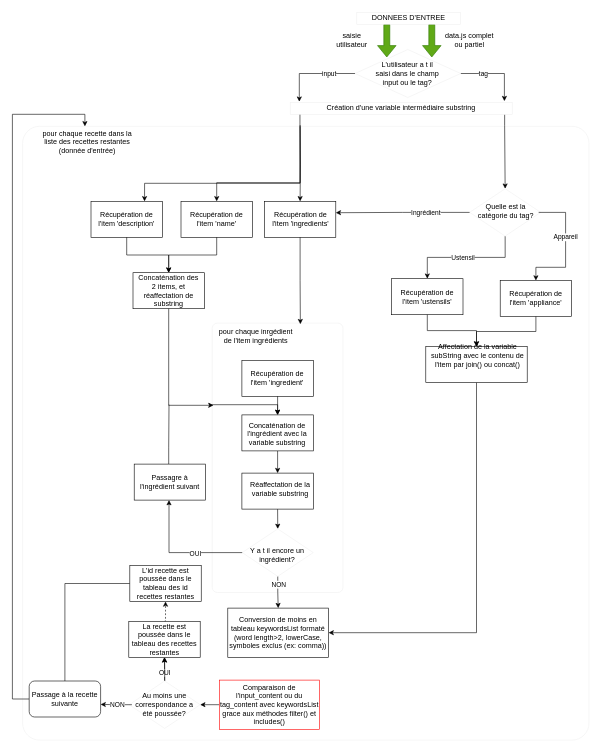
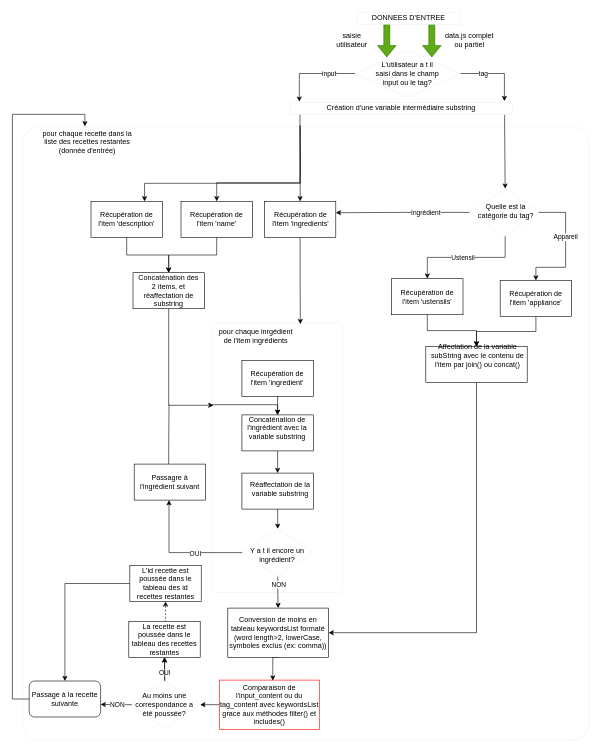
  <mxCell id="0" />
  <mxCell id="1" parent="0" />
  <mxCell id="2" value="" style="shape=flexArrow;endArrow=classic;html=1;fillColor=#60a917;strokeColor=#2D7600;" parent="1" edge="1"><mxGeometry width="50" height="50" relative="1" as="geometry"><mxPoint x="644" y="40" as="sourcePoint" /><mxPoint x="644" y="95" as="targetPoint" /></mxGeometry></mxCell>
  <mxCell id="3" value="" style="shape=flexArrow;endArrow=classic;html=1;fillColor=#60a917;strokeColor=#2D7600;" parent="1" edge="1"><mxGeometry width="50" height="50" relative="1" as="geometry"><mxPoint x="719" y="40" as="sourcePoint" /><mxPoint x="719" y="95" as="targetPoint" /></mxGeometry></mxCell>
  <mxCell id="4" value="DONNEES D'ENTREE" style="text;html=1;fillColor=none;align=center;verticalAlign=middle;whiteSpace=wrap;rounded=0;strokeColor=#f0f0f0;" parent="1" vertex="1"><mxGeometry x="594" y="20" width="173" height="20" as="geometry" /></mxCell>
  <mxCell id="5" value="saisie utilisateur" style="text;html=1;strokeColor=none;fillColor=none;align=center;verticalAlign=middle;whiteSpace=wrap;rounded=0;" parent="1" vertex="1"><mxGeometry x="566" y="56" width="40" height="20" as="geometry" /></mxCell>
  <mxCell id="6" value="data.js complet ou partiel" style="text;html=1;strokeColor=none;fillColor=none;align=center;verticalAlign=middle;whiteSpace=wrap;rounded=0;" parent="1" vertex="1"><mxGeometry x="739.5" y="56" width="84" height="20" as="geometry" /></mxCell>
  <mxCell id="7" value="" style="rounded=1;whiteSpace=wrap;html=1;strokeColor=#f0f0f0;arcSize=3;fontStyle=1" parent="1" vertex="1"><mxGeometry x="37" y="210" width="944" height="1023" as="geometry" /></mxCell>
  <mxCell id="8" value="pour chaque recette dans la liste des recettes restantes (donnée d'entrée)" style="text;html=1;strokeColor=none;fillColor=none;align=center;verticalAlign=middle;whiteSpace=wrap;rounded=0;" parent="1" vertex="1"><mxGeometry x="63.5" y="226" width="161.5" height="20" as="geometry" /></mxCell>
  <mxCell id="9" value="" style="group" parent="1" vertex="1" connectable="0"><mxGeometry x="151" y="335" width="119" height="60" as="geometry" /></mxCell>
  <mxCell id="10" value="" style="rounded=0;whiteSpace=wrap;html=1;" parent="9" vertex="1"><mxGeometry width="119" height="60" as="geometry" /></mxCell>
  <mxCell id="11" value="Récupération de l'item 'description'" style="text;html=1;strokeColor=none;fillColor=none;align=center;verticalAlign=middle;whiteSpace=wrap;rounded=0;" parent="9" vertex="1"><mxGeometry x="4.958" y="20" width="109.083" height="20" as="geometry" /></mxCell>
  <mxCell id="12" value="" style="group" parent="1" vertex="1" connectable="0"><mxGeometry x="301" y="335" width="119" height="60" as="geometry" /></mxCell>
  <mxCell id="13" value="" style="rounded=0;whiteSpace=wrap;html=1;" parent="12" vertex="1"><mxGeometry width="119" height="60" as="geometry" /></mxCell>
  <mxCell id="14" value="Récupération de l'item 'name'" style="text;html=1;fillColor=none;align=center;verticalAlign=middle;whiteSpace=wrap;rounded=0;" parent="12" vertex="1"><mxGeometry x="4.958" y="20" width="109.083" height="20" as="geometry" /></mxCell>
  <mxCell id="15" value="" style="group" parent="1" vertex="1" connectable="0"><mxGeometry x="441" y="335" width="119" height="60" as="geometry" /></mxCell>
  <mxCell id="16" value="" style="rounded=0;whiteSpace=wrap;html=1;" parent="15" vertex="1"><mxGeometry x="-1" width="119" height="60" as="geometry" /></mxCell>
  <mxCell id="17" value="Récupération de l'item 'ingredients'" style="text;html=1;strokeColor=none;fillColor=none;align=center;verticalAlign=middle;whiteSpace=wrap;rounded=0;" parent="15" vertex="1"><mxGeometry x="4.958" y="20" width="109.083" height="20" as="geometry" /></mxCell>
  <mxCell id="18" value="" style="group" parent="1" vertex="1" connectable="0"><mxGeometry x="221" y="454" width="119" height="60" as="geometry" /></mxCell>
  <mxCell id="19" value="" style="rounded=0;whiteSpace=wrap;html=1;" parent="18" vertex="1"><mxGeometry width="119" height="60" as="geometry" /></mxCell>
  <mxCell id="20" value="Concaténation des 2 items, et réaffectation de substring" style="text;html=1;strokeColor=none;fillColor=none;align=center;verticalAlign=middle;whiteSpace=wrap;rounded=0;" parent="18" vertex="1"><mxGeometry x="4.958" y="20" width="109.083" height="20" as="geometry" /></mxCell>
  <mxCell id="21" style="edgeStyle=orthogonalEdgeStyle;rounded=0;orthogonalLoop=1;jettySize=auto;html=1;entryX=0.5;entryY=0;entryDx=0;entryDy=0;" parent="1" source="10" target="19" edge="1"><mxGeometry relative="1" as="geometry" /></mxCell>
  <mxCell id="22" style="edgeStyle=orthogonalEdgeStyle;rounded=0;orthogonalLoop=1;jettySize=auto;html=1;exitX=0.5;exitY=1;exitDx=0;exitDy=0;entryX=0.5;entryY=0;entryDx=0;entryDy=0;" parent="1" source="13" target="19" edge="1"><mxGeometry relative="1" as="geometry" /></mxCell>
  <mxCell id="23" value="" style="rounded=1;whiteSpace=wrap;html=1;strokeColor=#f0f0f0;arcSize=4;fontStyle=1" parent="1" vertex="1"><mxGeometry x="353" y="538" width="218" height="449" as="geometry" /></mxCell>
  <mxCell id="24" value="pour chaque inrgédient de l'item ingrédients" style="text;html=1;strokeColor=none;fillColor=none;align=center;verticalAlign=middle;whiteSpace=wrap;rounded=0;" parent="1" vertex="1"><mxGeometry x="363" y="550" width="126" height="20" as="geometry" /></mxCell>
  <mxCell id="25" value="" style="group" parent="1" vertex="1" connectable="0"><mxGeometry x="402.5" y="600" width="119" height="60" as="geometry" /></mxCell>
  <mxCell id="26" value="" style="rounded=0;whiteSpace=wrap;html=1;" parent="25" vertex="1"><mxGeometry width="119" height="60" as="geometry" /></mxCell>
  <mxCell id="27" value="Récupération de l'item 'ingredient'" style="text;html=1;strokeColor=none;fillColor=none;align=center;verticalAlign=middle;whiteSpace=wrap;rounded=0;" parent="25" vertex="1"><mxGeometry x="4.958" y="20" width="109.083" height="20" as="geometry" /></mxCell>
  <mxCell id="28" style="edgeStyle=orthogonalEdgeStyle;rounded=0;orthogonalLoop=1;jettySize=auto;html=1;exitX=0.5;exitY=1;exitDx=0;exitDy=0;" parent="1" source="19" edge="1"><mxGeometry relative="1" as="geometry"><mxPoint x="355" y="675" as="targetPoint" /><Array as="points"><mxPoint x="281" y="675" /><mxPoint x="355" y="675" /></Array></mxGeometry></mxCell>
  <mxCell id="29" style="edgeStyle=orthogonalEdgeStyle;rounded=0;orthogonalLoop=1;jettySize=auto;html=1;exitX=0.5;exitY=1;exitDx=0;exitDy=0;entryX=0.5;entryY=0;entryDx=0;entryDy=0;" parent="1" source="30" target="35" edge="1"><mxGeometry relative="1" as="geometry" /></mxCell>
  <mxCell id="30" value="" style="rounded=0;whiteSpace=wrap;html=1;" parent="1" vertex="1"><mxGeometry x="402.5" y="691" width="119" height="60" as="geometry" /></mxCell>
  <mxCell id="31" style="edgeStyle=orthogonalEdgeStyle;rounded=0;orthogonalLoop=1;jettySize=auto;html=1;exitX=0.5;exitY=1;exitDx=0;exitDy=0;entryX=0.5;entryY=0;entryDx=0;entryDy=0;" parent="1" source="26" target="30" edge="1"><mxGeometry relative="1" as="geometry" /></mxCell>
- <mxCell id="32" value="Concaténation de l'ingrédient avec la variable substring" style="text;html=1;strokeColor=none;fillColor=none;align=center;verticalAlign=middle;whiteSpace=wrap;rounded=0;" parent="1" vertex="1"><mxGeometry x="407.458" y="713" width="109.083" height="20" as="geometry" /></mxCell>
+ <mxCell id="32" value="Concaténation de l'ingrédient avec la variable substring" style="text;html=1;strokeColor=none;fillColor=none;align=center;verticalAlign=middle;whiteSpace=wrap;rounded=0;" parent="1" vertex="1"><mxGeometry x="407.458" y="703" width="109.083" height="20" as="geometry" /></mxCell>
  <mxCell id="33" style="edgeStyle=orthogonalEdgeStyle;rounded=0;orthogonalLoop=1;jettySize=auto;html=1;exitX=0.5;exitY=1;exitDx=0;exitDy=0;" parent="1" source="23" target="23" edge="1"><mxGeometry relative="1" as="geometry" /></mxCell>
  <mxCell id="34" style="edgeStyle=orthogonalEdgeStyle;rounded=0;orthogonalLoop=1;jettySize=auto;html=1;exitX=0.5;exitY=1;exitDx=0;exitDy=0;entryX=0.5;entryY=0;entryDx=0;entryDy=0;" parent="1" source="35" target="39" edge="1"><mxGeometry relative="1" as="geometry" /></mxCell>
  <mxCell id="35" value="" style="rounded=0;whiteSpace=wrap;html=1;" parent="1" vertex="1"><mxGeometry x="402.5" y="788" width="119" height="60" as="geometry" /></mxCell>
  <mxCell id="36" value="Réaffectation de la variable substring" style="text;html=1;strokeColor=none;fillColor=none;align=center;verticalAlign=middle;whiteSpace=wrap;rounded=0;" parent="1" vertex="1"><mxGeometry x="412.418" y="804" width="109.083" height="20" as="geometry" /></mxCell>
  <mxCell id="37" value="" style="edgeStyle=orthogonalEdgeStyle;rounded=0;orthogonalLoop=1;jettySize=auto;exitX=0.5;exitY=1;exitDx=0;exitDy=0;entryX=0.5;entryY=0;entryDx=0;entryDy=0;endArrow=classic;endFill=1;html=1;" parent="1" source="39" target="52" edge="1"><mxGeometry relative="1" as="geometry" /></mxCell>
  <mxCell id="38" value="NON" style="edgeLabel;html=1;align=center;verticalAlign=middle;resizable=0;points=[];" parent="37" vertex="1" connectable="0"><mxGeometry x="0.201" relative="1" as="geometry"><mxPoint y="-18" as="offset" /></mxGeometry></mxCell>
  <mxCell id="39" value="" style="rhombus;whiteSpace=wrap;html=1;strokeColor=#f0f0f0;" parent="1" vertex="1"><mxGeometry x="403" y="881" width="118.5" height="79" as="geometry" /></mxCell>
  <mxCell id="40" value="Y a t il encore un ingrédient?" style="text;html=1;strokeColor=none;fillColor=none;align=center;verticalAlign=middle;whiteSpace=wrap;rounded=0;" parent="1" vertex="1"><mxGeometry x="407.458" y="913.5" width="109.083" height="20" as="geometry" /></mxCell>
  <mxCell id="41" style="edgeStyle=orthogonalEdgeStyle;rounded=0;orthogonalLoop=1;jettySize=auto;html=1;exitX=0.5;exitY=0;exitDx=0;exitDy=0;endArrow=none;endFill=0;" parent="1" edge="1"><mxGeometry relative="1" as="geometry"><mxPoint x="281" y="674" as="targetPoint" /><mxPoint x="280.5" y="773" as="sourcePoint" /><Array as="points"><mxPoint x="281" y="746" /><mxPoint x="281" y="746" /></Array></mxGeometry></mxCell>
  <mxCell id="42" value="Passagre à l'ingrédient suivant" style="rounded=0;whiteSpace=wrap;html=1;" parent="1" vertex="1"><mxGeometry x="223" y="773" width="119" height="60" as="geometry" /></mxCell>
  <mxCell id="43" value="" style="edgeStyle=orthogonalEdgeStyle;rounded=0;orthogonalLoop=1;jettySize=auto;html=1;exitX=0;exitY=0.5;exitDx=0;exitDy=0;" parent="1" source="39" edge="1"><mxGeometry relative="1" as="geometry"><mxPoint x="281" y="833" as="targetPoint" /><mxPoint x="403" y="920.5" as="sourcePoint" /><Array as="points"><mxPoint x="281" y="921" /></Array></mxGeometry></mxCell>
  <mxCell id="44" value="OUI" style="edgeLabel;html=1;align=center;verticalAlign=middle;resizable=0;points=[];" parent="43" vertex="1" connectable="0"><mxGeometry x="-0.592" y="1" relative="1" as="geometry"><mxPoint x="-36" as="offset" /></mxGeometry></mxCell>
  <mxCell id="45" style="edgeStyle=orthogonalEdgeStyle;rounded=0;orthogonalLoop=1;jettySize=auto;html=1;exitX=0;exitY=0.5;exitDx=0;exitDy=0;endArrow=classic;endFill=1;entryX=0.041;entryY=-0.05;entryDx=0;entryDy=0;entryPerimeter=0;" parent="1" source="49" target="93" edge="1"><mxGeometry relative="1" as="geometry"><mxPoint x="499" y="210" as="targetPoint" /></mxGeometry></mxCell>
  <mxCell id="46" value="input" style="edgeLabel;html=1;align=center;verticalAlign=middle;resizable=0;points=[];" parent="45" vertex="1" connectable="0"><mxGeometry x="-0.203" y="4" relative="1" as="geometry"><mxPoint x="12" y="-4" as="offset" /></mxGeometry></mxCell>
  <mxCell id="47" style="edgeStyle=orthogonalEdgeStyle;rounded=0;orthogonalLoop=1;jettySize=auto;html=1;exitX=1;exitY=0.5;exitDx=0;exitDy=0;endArrow=classic;endFill=1;" parent="1" source="49" edge="1"><mxGeometry relative="1" as="geometry"><mxPoint x="840" y="168" as="targetPoint" /><Array as="points"><mxPoint x="840" y="122" /><mxPoint x="840" y="168" /></Array></mxGeometry></mxCell>
  <mxCell id="48" value="tag" style="edgeLabel;html=1;align=center;verticalAlign=middle;resizable=0;points=[];" parent="47" vertex="1" connectable="0"><mxGeometry x="-0.04" y="-1" relative="1" as="geometry"><mxPoint x="-20" y="-1" as="offset" /></mxGeometry></mxCell>
  <mxCell id="49" value="" style="rhombus;whiteSpace=wrap;html=1;strokeColor=#f0f0f0;" parent="1" vertex="1"><mxGeometry x="591" y="82" width="176" height="80" as="geometry" /></mxCell>
  <mxCell id="50" value="L'utilisateur a t il saisi dans le champ input ou le tag?" style="text;html=1;strokeColor=none;fillColor=none;align=center;verticalAlign=middle;whiteSpace=wrap;rounded=0;" parent="1" vertex="1"><mxGeometry x="624.458" y="112" width="109.083" height="20" as="geometry" /></mxCell>
+ <mxCell id="51" style="edgeStyle=orthogonalEdgeStyle;rounded=0;orthogonalLoop=1;jettySize=auto;html=1;exitX=0.5;exitY=1;exitDx=0;exitDy=0;entryX=0.533;entryY=0.01;entryDx=0;entryDy=0;entryPerimeter=0;endArrow=classic;endFill=1;" parent="1" source="52" target="54" edge="1"><mxGeometry relative="1" as="geometry" /></mxCell>
  <mxCell id="52" value="Conversion de moins en tableau keywordsList formaté (word length&amp;gt;2, lowerCase, symboles exclus (ex: comma))" style="rounded=0;whiteSpace=wrap;html=1;" parent="1" vertex="1"><mxGeometry x="379" y="1013" width="168" height="82" as="geometry" /></mxCell>
  <mxCell id="53" style="edgeStyle=orthogonalEdgeStyle;rounded=0;orthogonalLoop=1;jettySize=auto;html=1;exitX=0;exitY=0.5;exitDx=0;exitDy=0;entryX=1;entryY=0.5;entryDx=0;entryDy=0;endArrow=classic;endFill=1;" parent="1" source="54" target="58" edge="1"><mxGeometry relative="1" as="geometry" /></mxCell>
  <mxCell id="54" value="Comparaison de l'input_content ou du tag_content avec keywordsList grace aux méthodes filter() et includes()" style="rounded=0;whiteSpace=wrap;html=1;strokeColor=#FF0000;" parent="1" vertex="1"><mxGeometry x="365" y="1133" width="167" height="82" as="geometry" /></mxCell>
  <mxCell id="55" style="edgeStyle=orthogonalEdgeStyle;rounded=0;orthogonalLoop=1;jettySize=auto;html=1;exitX=0.5;exitY=0;exitDx=0;exitDy=0;entryX=0.5;entryY=1;entryDx=0;entryDy=0;endArrow=classic;endFill=1;" parent="1" source="58" target="63" edge="1"><mxGeometry relative="1" as="geometry" /></mxCell>
  <mxCell id="56" value="OUI" style="edgeLabel;html=1;align=center;verticalAlign=middle;resizable=0;points=[];" parent="55" vertex="1" connectable="0"><mxGeometry x="0.261" relative="1" as="geometry"><mxPoint y="11" as="offset" /></mxGeometry></mxCell>
  <mxCell id="57" value="" style="edgeStyle=orthogonalEdgeStyle;rounded=0;orthogonalLoop=1;jettySize=auto;html=1;endArrow=classic;endFill=1;" parent="1" source="58" target="63" edge="1"><mxGeometry relative="1" as="geometry" /></mxCell>
  <mxCell id="58" value="" style="rhombus;whiteSpace=wrap;html=1;strokeColor=#f0f0f0;" parent="1" vertex="1"><mxGeometry x="214.5" y="1134.5" width="118.5" height="79" as="geometry" /></mxCell>
  <mxCell id="59" style="edgeStyle=orthogonalEdgeStyle;rounded=0;orthogonalLoop=1;jettySize=auto;html=1;exitX=0;exitY=0.5;exitDx=0;exitDy=0;entryX=1;entryY=0.65;entryDx=0;entryDy=0;entryPerimeter=0;endArrow=classic;endFill=1;" parent="1" source="61" target="67" edge="1"><mxGeometry relative="1" as="geometry" /></mxCell>
  <mxCell id="60" value="NON" style="edgeLabel;html=1;align=center;verticalAlign=middle;resizable=0;points=[];" parent="59" vertex="1" connectable="0"><mxGeometry x="0.265" y="1" relative="1" as="geometry"><mxPoint x="8" as="offset" /></mxGeometry></mxCell>
  <mxCell id="61" value="Au moins une correspondance a été poussée?" style="text;html=1;strokeColor=none;fillColor=none;align=center;verticalAlign=middle;whiteSpace=wrap;rounded=0;" parent="1" vertex="1"><mxGeometry x="219.208" y="1164" width="109.083" height="20" as="geometry" /></mxCell>
  <mxCell id="62" style="edgeStyle=orthogonalEdgeStyle;rounded=0;orthogonalLoop=1;jettySize=auto;html=1;exitX=0.5;exitY=0;exitDx=0;exitDy=0;entryX=0.5;entryY=1;entryDx=0;entryDy=0;endArrow=classic;endFill=1;dashed=1;" parent="1" source="63" target="65" edge="1"><mxGeometry relative="1" as="geometry" /></mxCell>
  <mxCell id="63" value="La recette est poussée dans le tableau des recettes restantes" style="rounded=0;whiteSpace=wrap;html=1;" parent="1" vertex="1"><mxGeometry x="214" y="1035" width="119" height="60" as="geometry" /></mxCell>
- <mxCell id="64" style="edgeStyle=orthogonalEdgeStyle;rounded=0;orthogonalLoop=1;jettySize=auto;html=1;exitX=0;exitY=0.5;exitDx=0;exitDy=0;entryX=0.5;entryY=0;entryDx=0;entryDy=0;endArrow=none;endFill=1;" parent="1" source="65" target="67" edge="1"><mxGeometry relative="1" as="geometry" /></mxCell>
+ <mxCell id="64" style="edgeStyle=orthogonalEdgeStyle;rounded=0;orthogonalLoop=1;jettySize=auto;html=1;exitX=0;exitY=0.5;exitDx=0;exitDy=0;entryX=0.5;entryY=0;entryDx=0;entryDy=0;endArrow=classic;endFill=1;" parent="1" source="65" target="67" edge="1"><mxGeometry relative="1" as="geometry" /></mxCell>
  <mxCell id="65" value="L'id recette est poussée dans le tableau des id recettes restantes" style="rounded=0;whiteSpace=wrap;html=1;" parent="1" vertex="1"><mxGeometry x="215.71" y="942" width="119" height="60" as="geometry" /></mxCell>
  <mxCell id="66" style="edgeStyle=orthogonalEdgeStyle;rounded=0;orthogonalLoop=1;jettySize=auto;html=1;exitX=0;exitY=0.5;exitDx=0;exitDy=0;entryX=0.11;entryY=0;entryDx=0;entryDy=0;entryPerimeter=0;endArrow=classic;endFill=1;" parent="1" source="67" target="7" edge="1"><mxGeometry relative="1" as="geometry"><Array as="points"><mxPoint x="20" y="1165" /><mxPoint x="20" y="190" /><mxPoint x="141" y="190" /></Array></mxGeometry></mxCell>
  <mxCell id="67" value="Passage à la recette suivante" style="whiteSpace=wrap;html=1;rounded=1;" parent="1" vertex="1"><mxGeometry x="48" y="1134.5" width="119" height="60" as="geometry" /></mxCell>
  <mxCell id="68" style="edgeStyle=orthogonalEdgeStyle;rounded=0;orthogonalLoop=1;jettySize=auto;html=1;exitX=-0.019;exitY=0.297;exitDx=0;exitDy=0;entryX=0.5;entryY=0;entryDx=0;entryDy=0;exitPerimeter=0;" parent="1" source="23" target="30" edge="1"><mxGeometry relative="1" as="geometry"><Array as="points"><mxPoint x="349" y="674" /><mxPoint x="462" y="674" /></Array></mxGeometry></mxCell>
  <mxCell id="69" style="edgeStyle=orthogonalEdgeStyle;rounded=0;orthogonalLoop=1;jettySize=auto;html=1;exitX=0.404;exitY=-0.002;exitDx=0;exitDy=0;entryX=0.5;entryY=0;entryDx=0;entryDy=0;endArrow=classic;endFill=1;exitPerimeter=0;" parent="1" target="13" edge="1"><mxGeometry relative="1" as="geometry"><mxPoint x="499.58" y="207.954" as="sourcePoint" /><mxPoint x="360.5" y="283" as="targetPoint" /><Array as="points"><mxPoint x="500" y="304" /><mxPoint x="361" y="304" /></Array></mxGeometry></mxCell>
  <mxCell id="70" style="edgeStyle=orthogonalEdgeStyle;rounded=0;orthogonalLoop=1;jettySize=auto;html=1;entryX=0.5;entryY=0;entryDx=0;entryDy=0;endArrow=classic;endFill=1;" parent="1" target="16" edge="1"><mxGeometry relative="1" as="geometry"><mxPoint x="499.5" y="210" as="sourcePoint" /><mxPoint x="499.5" y="283" as="targetPoint" /><Array as="points" /></mxGeometry></mxCell>
  <mxCell id="71" style="edgeStyle=orthogonalEdgeStyle;rounded=0;orthogonalLoop=1;jettySize=auto;html=1;exitX=0.5;exitY=1;exitDx=0;exitDy=0;entryX=0.674;entryY=0.004;entryDx=0;entryDy=0;entryPerimeter=0;endArrow=classic;endFill=1;" parent="1" source="16" target="23" edge="1"><mxGeometry relative="1" as="geometry" /></mxCell>
  <mxCell id="72" style="edgeStyle=orthogonalEdgeStyle;rounded=0;orthogonalLoop=1;jettySize=auto;html=1;entryX=0.75;entryY=0;entryDx=0;entryDy=0;endArrow=classic;endFill=1;exitX=0.044;exitY=1;exitDx=0;exitDy=0;exitPerimeter=0;" parent="1" source="93" target="10" edge="1"><mxGeometry relative="1" as="geometry"><mxPoint x="499" y="209" as="sourcePoint" /><mxPoint x="228.993" y="284.02" as="targetPoint" /><Array as="points"><mxPoint x="499" y="305" /><mxPoint x="240" y="305" /></Array></mxGeometry></mxCell>
  <mxCell id="73" style="edgeStyle=orthogonalEdgeStyle;rounded=0;orthogonalLoop=1;jettySize=auto;html=1;exitX=0.5;exitY=1;exitDx=0;exitDy=0;entryX=0.5;entryY=0;entryDx=0;entryDy=0;endArrow=classic;endFill=1;" parent="1" source="75" target="83" edge="1"><mxGeometry relative="1" as="geometry" /></mxCell>
  <mxCell id="74" value="Ustensil" style="edgeLabel;html=1;align=center;verticalAlign=middle;resizable=0;points=[];" parent="73" vertex="1" connectable="0"><mxGeometry x="-0.364" y="1" relative="1" as="geometry"><mxPoint x="-42" as="offset" /></mxGeometry></mxCell>
  <mxCell id="75" value="" style="rhombus;whiteSpace=wrap;html=1;strokeColor=#f0f0f0;" parent="1" vertex="1"><mxGeometry x="782" y="314" width="118.5" height="79" as="geometry" /></mxCell>
  <mxCell id="76" style="edgeStyle=orthogonalEdgeStyle;rounded=0;orthogonalLoop=1;jettySize=auto;html=1;entryX=0.5;entryY=0;entryDx=0;entryDy=0;endArrow=classic;endFill=1;exitX=0.966;exitY=1.02;exitDx=0;exitDy=0;exitPerimeter=0;" parent="1" source="93" target="75" edge="1"><mxGeometry relative="1" as="geometry"><mxPoint x="841" y="209" as="sourcePoint" /><Array as="points"><mxPoint x="840" y="209" /><mxPoint x="841" y="209" /></Array></mxGeometry></mxCell>
  <mxCell id="77" style="edgeStyle=orthogonalEdgeStyle;rounded=0;orthogonalLoop=1;jettySize=auto;html=1;exitX=0;exitY=0.5;exitDx=0;exitDy=0;endArrow=classic;endFill=1;entryX=1;entryY=0.317;entryDx=0;entryDy=0;entryPerimeter=0;" parent="1" source="75" target="16" edge="1"><mxGeometry relative="1" as="geometry"><mxPoint x="565" y="354" as="targetPoint" /></mxGeometry></mxCell>
  <mxCell id="78" value="Ingrédient" style="edgeLabel;html=1;align=center;verticalAlign=middle;resizable=0;points=[];" parent="77" vertex="1" connectable="0"><mxGeometry x="-0.158" y="1" relative="1" as="geometry"><mxPoint x="20" as="offset" /></mxGeometry></mxCell>
  <mxCell id="79" style="edgeStyle=orthogonalEdgeStyle;rounded=0;orthogonalLoop=1;jettySize=auto;html=1;exitX=1;exitY=0.5;exitDx=0;exitDy=0;entryX=0.5;entryY=0;entryDx=0;entryDy=0;endArrow=classic;endFill=1;" parent="1" target="86" edge="1"><mxGeometry relative="1" as="geometry"><mxPoint x="897.082" y="353.5" as="sourcePoint" /><mxPoint x="1051.5" y="459" as="targetPoint" /><Array as="points"><mxPoint x="942" y="354" /><mxPoint x="942" y="445" /><mxPoint x="893" y="445" /></Array></mxGeometry></mxCell>
  <mxCell id="80" value="Appareil" style="edgeLabel;html=1;align=center;verticalAlign=middle;resizable=0;points=[];" parent="79" vertex="1" connectable="0"><mxGeometry x="-0.331" y="1" relative="1" as="geometry"><mxPoint x="-2" y="16" as="offset" /></mxGeometry></mxCell>
  <mxCell id="81" value="Quelle est la catégorie du tag?" style="text;html=1;strokeColor=none;fillColor=none;align=center;verticalAlign=middle;whiteSpace=wrap;rounded=0;" parent="1" vertex="1"><mxGeometry x="787.998" y="340.5" width="109.083" height="20" as="geometry" /></mxCell>
  <mxCell id="82" value="" style="group" parent="1" vertex="1" connectable="0"><mxGeometry x="652" y="464" width="119" height="60" as="geometry" /></mxCell>
  <mxCell id="83" value="" style="rounded=0;whiteSpace=wrap;html=1;" parent="82" vertex="1"><mxGeometry width="119" height="60" as="geometry" /></mxCell>
  <mxCell id="84" value="Récupération de l'item 'ustensils'" style="text;html=1;strokeColor=none;fillColor=none;align=center;verticalAlign=middle;whiteSpace=wrap;rounded=0;" parent="82" vertex="1"><mxGeometry x="4.958" y="20" width="109.083" height="20" as="geometry" /></mxCell>
  <mxCell id="85" value="" style="group" parent="1" vertex="1" connectable="0"><mxGeometry x="833" y="467" width="119" height="60" as="geometry" /></mxCell>
  <mxCell id="86" value="" style="rounded=0;whiteSpace=wrap;html=1;" parent="85" vertex="1"><mxGeometry width="119" height="60" as="geometry" /></mxCell>
  <mxCell id="87" value="Récupération de l'item 'appliance'" style="text;html=1;strokeColor=none;fillColor=none;align=center;verticalAlign=middle;whiteSpace=wrap;rounded=0;" parent="85" vertex="1"><mxGeometry x="4.958" y="20" width="109.083" height="20" as="geometry" /></mxCell>
  <mxCell id="88" style="edgeStyle=orthogonalEdgeStyle;rounded=0;orthogonalLoop=1;jettySize=auto;html=1;exitX=0.5;exitY=1;exitDx=0;exitDy=0;entryX=1;entryY=0.5;entryDx=0;entryDy=0;endArrow=classic;endFill=1;" parent="1" source="89" target="52" edge="1"><mxGeometry relative="1" as="geometry" /></mxCell>
  <mxCell id="89" value="" style="rounded=0;whiteSpace=wrap;html=1;" parent="1" vertex="1"><mxGeometry x="709" y="577" width="169" height="60" as="geometry" /></mxCell>
  <mxCell id="90" value="Affectation de la variable subString avec le contenu de l'item par join() ou concat()" style="text;html=1;strokeColor=none;fillColor=none;align=center;verticalAlign=middle;whiteSpace=wrap;rounded=0;" parent="1" vertex="1"><mxGeometry x="716" y="582" width="159" height="20" as="geometry" /></mxCell>
  <mxCell id="91" style="edgeStyle=orthogonalEdgeStyle;rounded=0;orthogonalLoop=1;jettySize=auto;html=1;exitX=0.5;exitY=1;exitDx=0;exitDy=0;entryX=0.5;entryY=0;entryDx=0;entryDy=0;endArrow=classic;endFill=1;" parent="1" source="86" target="89" edge="1"><mxGeometry relative="1" as="geometry" /></mxCell>
  <mxCell id="92" style="edgeStyle=orthogonalEdgeStyle;rounded=0;orthogonalLoop=1;jettySize=auto;html=1;exitX=0.5;exitY=1;exitDx=0;exitDy=0;entryX=0.5;entryY=0;entryDx=0;entryDy=0;endArrow=classic;endFill=1;" parent="1" source="83" target="89" edge="1"><mxGeometry relative="1" as="geometry" /></mxCell>
  <mxCell id="93" value="Création d'une variable intermédiaire substring" style="text;html=1;fillColor=none;align=center;verticalAlign=middle;whiteSpace=wrap;rounded=0;strokeColor=#f0f0f0;" parent="1" vertex="1"><mxGeometry x="483" y="170" width="370" height="20" as="geometry" /></mxCell>
